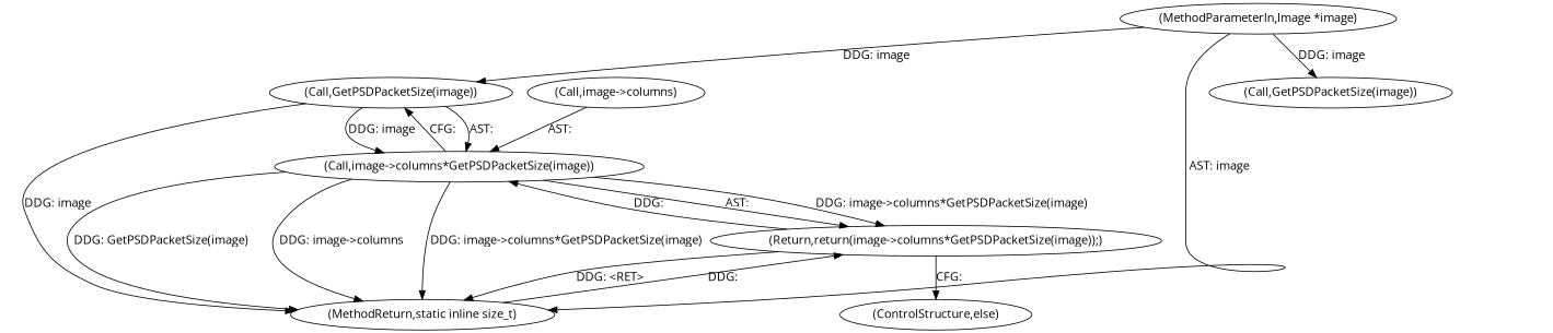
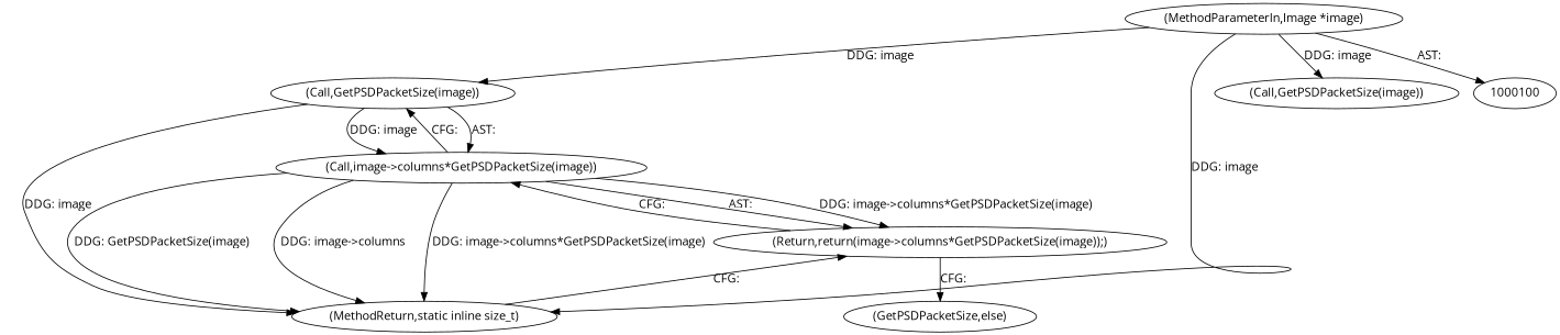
  digraph {
    fontname="Open Sans"
    node [fontname="Open Sans"]
    edge [fontname="Open Sans"]
    n1 [label="(Call,GetPSDPacketSize(image))"]
    n2 [label="(Call,image->columns*GetPSDPacketSize(image))"]
    n3 [label="(MethodReturn,static inline size_t)"]
    n4 [label="(Return,return(image->columns*GetPSDPacketSize(image));)"]
    n5 [label="(MethodParameterIn,Image *image)"]
    n6 [label="(Call,GetPSDPacketSize(image))"]
-   n8 [label="(ControlStructure,else)"]
-   n9 [label="(Call,image->columns)"]
+   1000100
+   n8 [label="(GetPSDPacketSize,else)"]
    n1 -> n2 [label="AST: "]
    n1 -> n2 [label="DDG: image"]
    n1 -> n3 [label="DDG: image"]
    n2 -> n1 [label="CFG: "]
    n2 -> n3 [label="DDG: GetPSDPacketSize(image)"]
    n2 -> n3 [label="DDG: image->columns"]
    n2 -> n3 [label="DDG: image->columns*GetPSDPacketSize(image)"]
    n2 -> n4 [label="AST: "]
    n2 -> n4 [label="DDG: image->columns*GetPSDPacketSize(image)"]
-   n3 -> n4 [label="DDG: "]
-   n4 -> n2 [label="DDG: "]
-   n4 -> n3 [label="DDG: <RET>"]
+   n3 -> n4 [label="CFG: "]
+   n4 -> n2 [label="CFG: "]
    n4 -> n8 [label="CFG: "]
    n5 -> n1 [label="DDG: image"]
-   n5 -> n3 [label="AST: image"]
+   n5 -> n3 [label="DDG: image"]
    n5 -> n6 [label="DDG: image"]
-   n9 -> n2 [label="AST: "]
+   n5 -> 1000100 [label="AST: "]
  }
